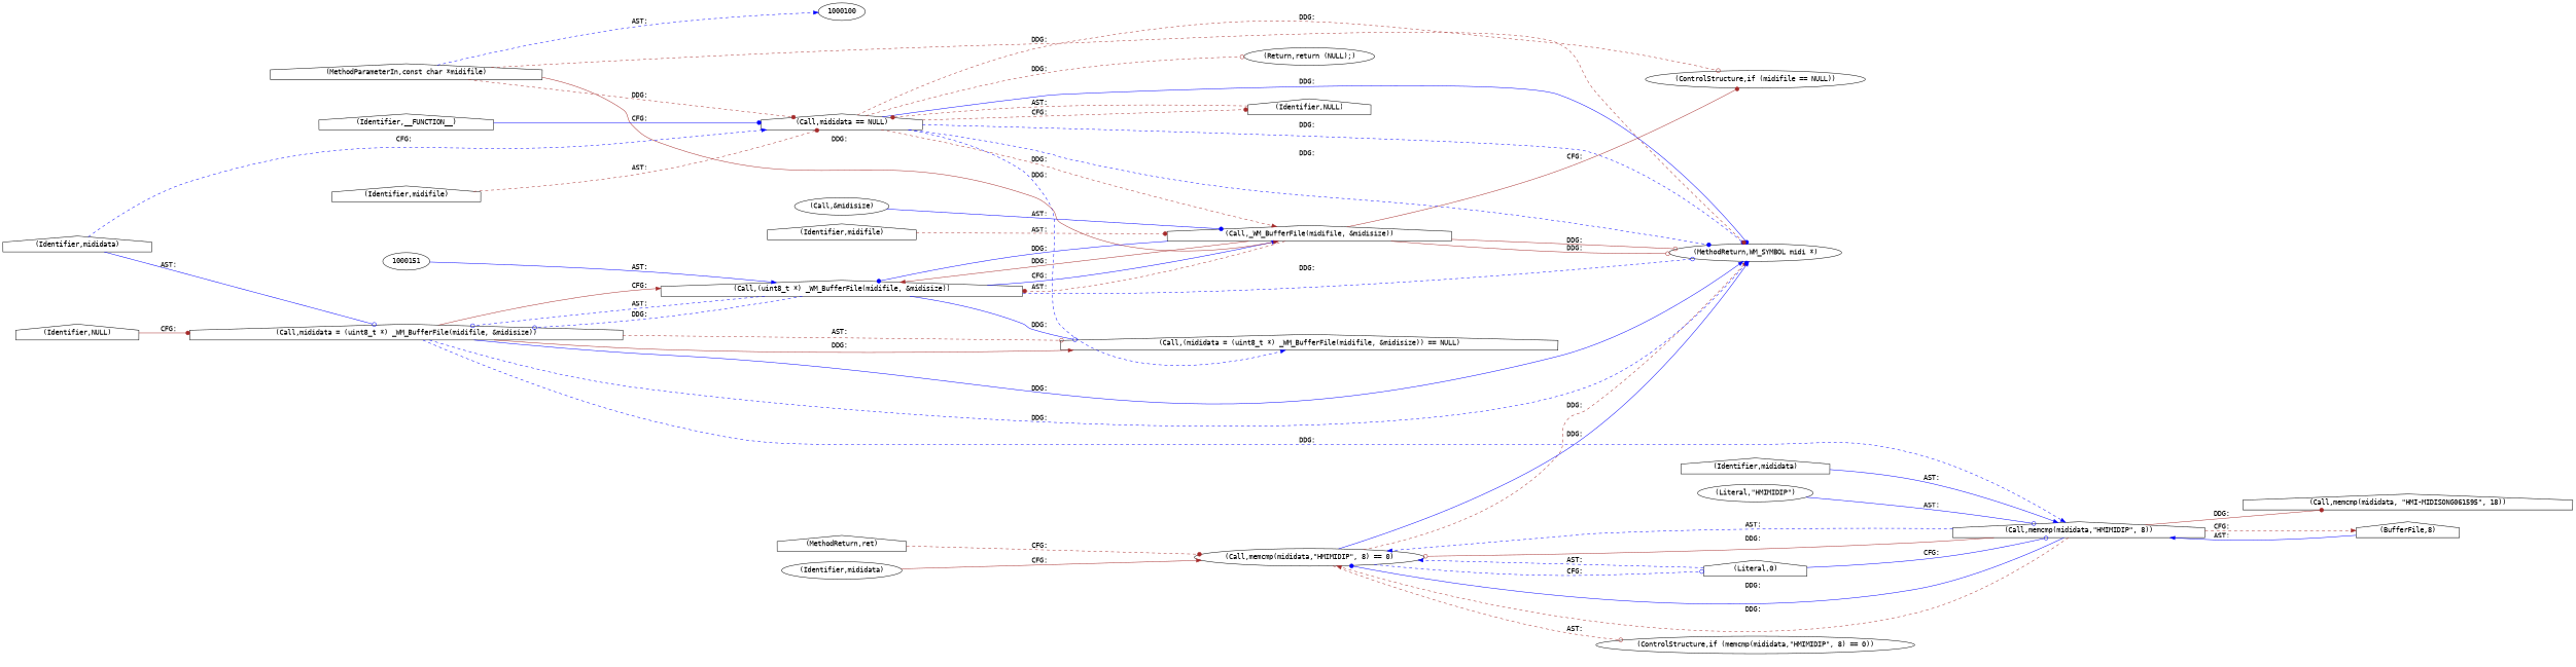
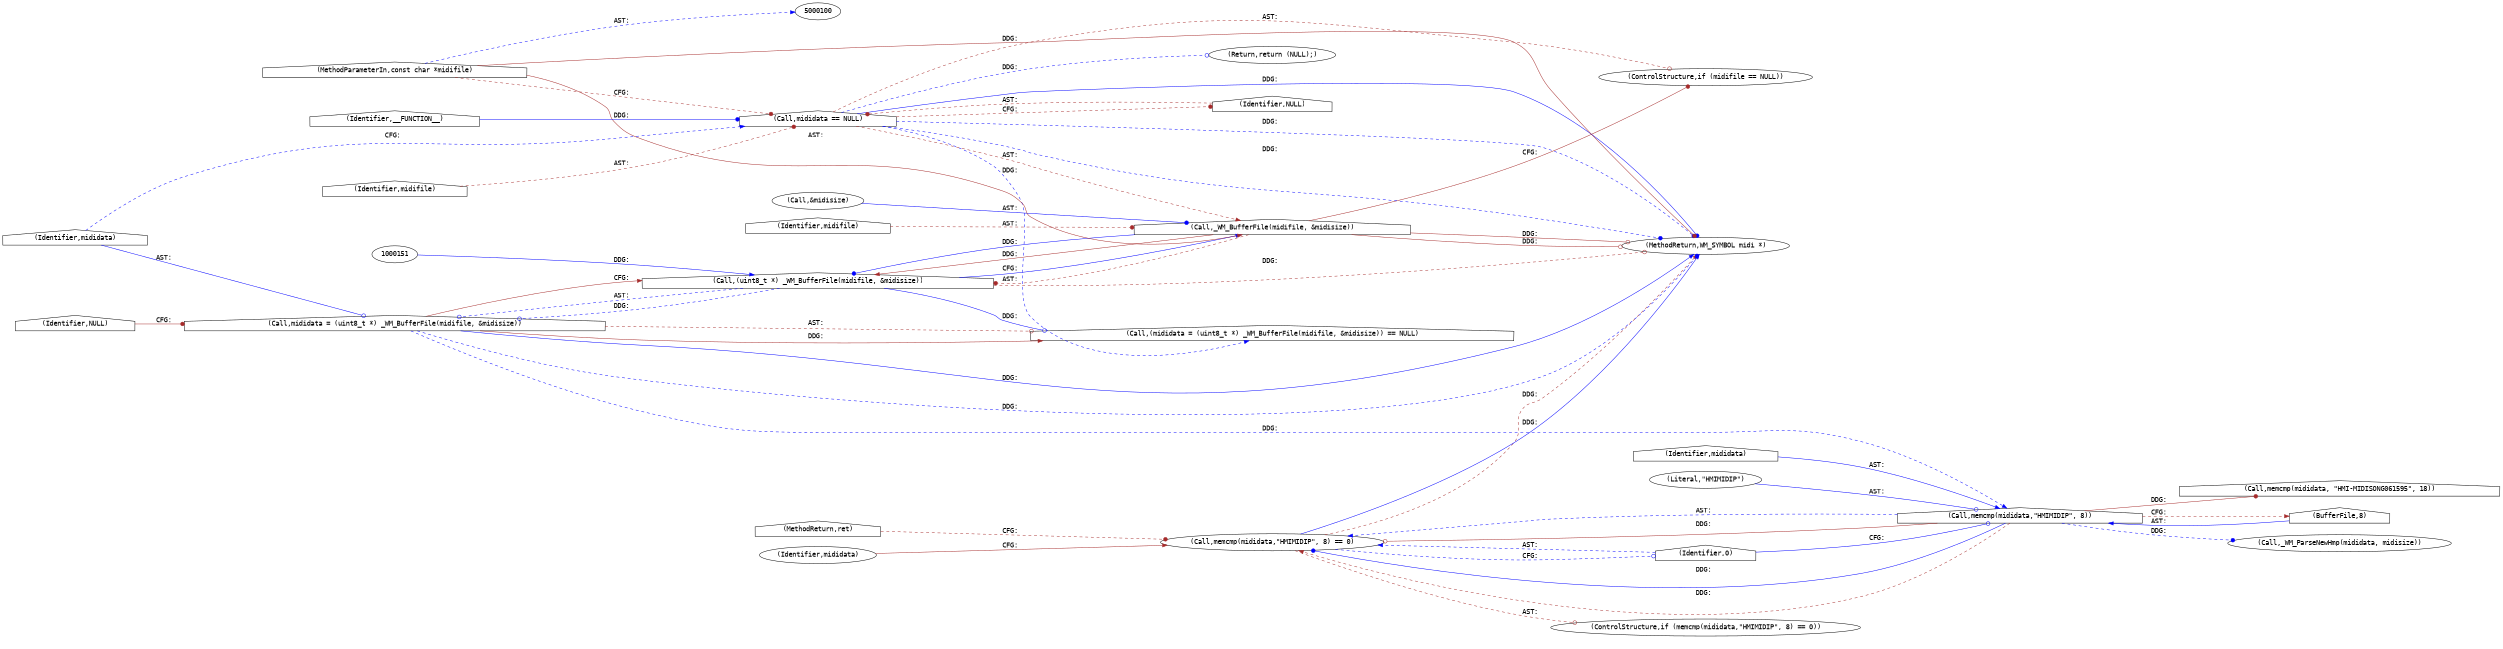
  digraph {
    fontname="DejaVu Sans Mono"
    rankdir=LR
    node [fontname="DejaVu Sans Mono" shape=house]
    edge [arrowhead=normal color=blue fontname="DejaVu Sans Mono" style=dashed]
    n1 [label="(Call,memcmp(mididata,\"HMIMIDIP\", 8) == 0)" shape=ellipse]
    n2 [label="(ControlStructure,if (memcmp(mididata,\"HMIMIDIP\", 8) == 0))" shape=ellipse]
-   n3 [label="(Literal,0)"]
+   n3 [label="(Identifier,0)"]
    n4 [label="(MethodReturn,WM_SYMBOL midi *)" shape=ellipse]
    n5 [label="(Call,memcmp(mididata,\"HMIMIDIP\", 8))"]
    n6 [label="(Call,memcmp(mididata, \"HMI-MIDISONG061595\", 18))"]
    n7 [label="(BufferFile,8)"]
+   n8 [label="(Call,_WM_ParseNewHmp(mididata, midisize))" shape=ellipse]
    n9 [label="(Call,mididata = (uint8_t *) _WM_BufferFile(midifile, &midisize))"]
    n10 [label="(Call,(uint8_t *) _WM_BufferFile(midifile, &midisize))"]
    n11 [label="(Call,(mididata = (uint8_t *) _WM_BufferFile(midifile, &midisize)) == NULL)"]
    n12 [label="(Call,_WM_BufferFile(midifile, &midisize))"]
    n13 [label="(ControlStructure,if (midifile == NULL))" shape=ellipse]
    n14 [label="(Call,&midisize)" shape=ellipse]
    n15 [label="(Call,mididata == NULL)"]
    n16 [label="(Identifier,NULL)"]
    n17 [label="(Return,return (NULL);)" shape=ellipse]
    n18 [label="(MethodParameterIn,const char *midifile)"]
-   1000100 [shape=ellipse]
+   1000100 [shape=ellipse label=5000100]
    n20 [label="(Identifier,mididata)"]
    n21 [label="(Identifier,midifile)"]
    n22 [label="(MethodReturn,ret)"]
    n23 [label="(Identifier,NULL)"]
    n24 [label="(Identifier,mididata)"]
    n25 [label="(Literal,\"HMIMIDIP\")" shape=ellipse]
    n26 [label="(Identifier,mididata)" shape=ellipse]
    n27 [label="(Identifier,midifile)"]
    n28 [label="(Identifier,__FUNCTION__)"]
    1000151 [shape=ellipse]
    n1 -> n2 [arrowhead=odot color=brown label="AST: "]
    n1 -> n3 [arrowhead=odot label="CFG: "]
    n1 -> n4 [color=brown label="DDG: "]
    n1 -> n4 [label="DDG: " style=solid]
    n3 -> n1 [label="AST: "]
    n3 -> n5 [arrowhead=odot label="CFG: " style=solid]
    n5 -> n1 [label="AST: "]
    n5 -> n1 [arrowhead=odot color=brown label="DDG: " style=solid]
    n5 -> n1 [arrowhead=dot label="DDG: " style=solid]
    n5 -> n1 [color=brown label="DDG: "]
    n5 -> n6 [arrowhead=dot color=brown label="DDG: " style=solid]
    n5 -> n7 [color=brown label="CFG: "]
+   n5 -> n8 [arrowhead=dot label="DDG: "]
    n7 -> n5 [label="AST: " style=solid]
    n9 -> n4 [arrowhead=dot label="DDG: "]
    n9 -> n4 [label="DDG: " style=solid]
    n9 -> n5 [label="DDG: "]
    n9 -> n10 [color=brown label="CFG: " style=solid]
    n9 -> n11 [arrowhead=odot color=brown label="AST: "]
    n9 -> n11 [color=brown label="DDG: " style=solid]
-   n10 -> n4 [arrowhead=odot label="DDG: "]
+   n10 -> n4 [arrowhead=odot color=brown label="DDG: "]
    n10 -> n9 [arrowhead=odot label="AST: "]
    n10 -> n9 [arrowhead=odot label="DDG: "]
    n10 -> n11 [arrowhead=odot label="DDG: " style=solid]
    n10 -> n12 [label="CFG: " style=solid]
    n12 -> n4 [arrowhead=odot color=brown label="DDG: " style=solid]
    n12 -> n4 [arrowhead=odot color=brown label="DDG: " style=solid]
    n12 -> n10 [arrowhead=dot color=brown label="AST: "]
    n12 -> n10 [arrowhead=dot label="DDG: " style=solid]
    n12 -> n10 [color=brown label="DDG: " style=solid]
    n12 -> n13 [arrowhead=dot color=brown label="CFG: " style=solid]
    n14 -> n12 [arrowhead=dot label="AST: " style=solid]
    n15 -> n4 [arrowhead=dot label="DDG: "]
    n15 -> n4 [arrowhead=dot label="DDG: "]
    n15 -> n4 [arrowhead=dot label="DDG: " style=solid]
    n15 -> n11 [label="DDG: "]
-   n15 -> n12 [color=brown label="DDG: "]
-   n15 -> n13 [arrowhead=odot color=brown label="DDG: "]
+   n15 -> n12 [color=brown label="AST: "]
+   n15 -> n13 [arrowhead=odot color=brown label="AST: "]
    n15 -> n16 [arrowhead=dot color=brown label="CFG: "]
-   n15 -> n17 [arrowhead=odot color=brown label="DDG: "]
+   n15 -> n17 [arrowhead=odot label="DDG: "]
    n16 -> n15 [arrowhead=dot color=brown label="AST: "]
-   n18 -> n4 [arrowhead=dot color=brown label="DDG: "]
-   n18 -> n12 [color=brown label="DDG: " style=solid]
-   n18 -> n15 [arrowhead=dot color=brown label="DDG: "]
+   n18 -> n4 [arrowhead=dot color=brown label="DDG: " style=solid]
+   n18 -> n12 [color=brown label="AST: " style=solid]
+   n18 -> n15 [arrowhead=dot color=brown label="CFG: "]
    n18 -> 1000100 [label="AST: "]
    n20 -> n9 [arrowhead=odot label="AST: " style=solid]
    n20 -> n15 [label="CFG: "]
    n21 -> n12 [arrowhead=dot color=brown label="AST: "]
    n22 -> n1 [arrowhead=dot color=brown label="CFG: "]
    n23 -> n9 [arrowhead=dot color=brown label="CFG: " style=solid]
    n24 -> n5 [label="AST: " style=solid]
    n25 -> n5 [arrowhead=odot label="AST: " style=solid]
    n26 -> n1 [color=brown label="CFG: " style=solid]
    n27 -> n15 [arrowhead=dot color=brown label="AST: "]
-   n28 -> n15 [arrowhead=dot label="CFG: " style=solid]
-   1000151 -> n10 [label="AST: " style=solid]
+   n28 -> n15 [arrowhead=dot label="DDG: " style=solid]
+   1000151 -> n10 [label="DDG: " style=solid]
  }
